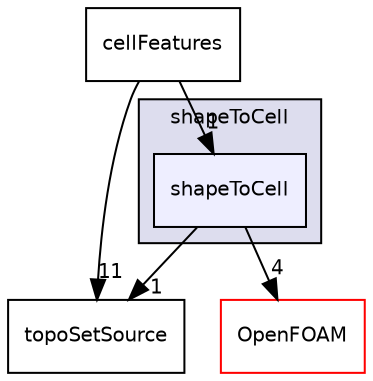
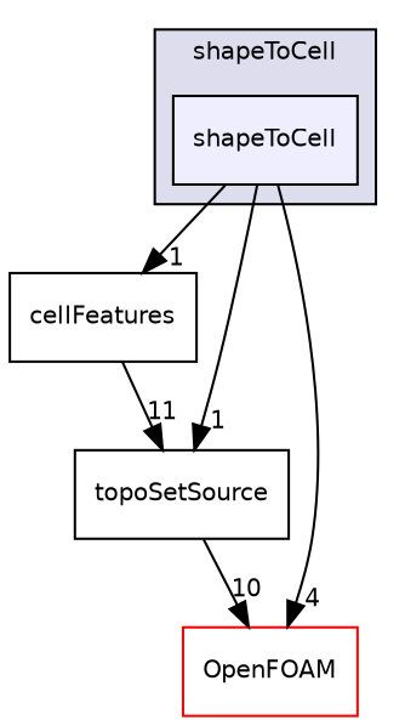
  digraph {
    compound=true
    node [fontname=Helvetica fontsize=10 shape=box]
    edge [headlabel=1 labeldistance=1.5 labelfontname=Helvetica labelfontsize=10]
    n1 [fillcolor="#eeeeff" label=shapeToCell pencolor=black style=filled]
    n2 [label=cellFeatures]
    n3 [label=topoSetSource]
    n4 [color=red label=OpenFOAM]
    subgraph cluster_1 {
      bgcolor="#ddddee"
      fontname=Helvetica
      fontsize=10
      label=shapeToCell
      pencolor=black
      n1
    }
-   n2 -> n1
+   n1 -> n2
    n1 -> n3
    n1 -> n4 [headlabel=4]
    n2 -> n3 [headlabel=11]
+   n3 -> n4 [headlabel=10]
  }
